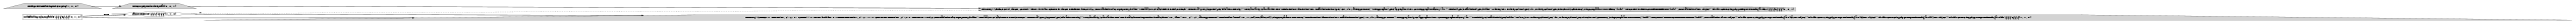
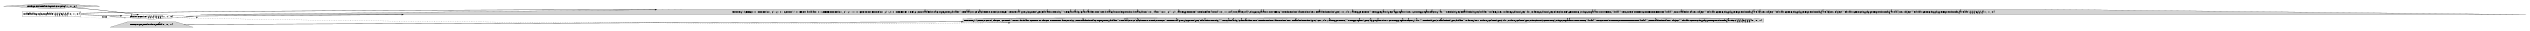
  digraph {
    rankdir=LR
    node [fillcolor=lightgray shape=diamond style=filled]
    edge [arrowhead=normal style=bold]
-   n1 [label="testExpressionFilteringAndGrouping['1', '0', '0']" shape=trapezium]
+   n1 [label="testExpressionFilteringAndGrouping['1', '0', '0']"]
    n2 [fillcolor=white label="cannotVectorize()@@@4@@@['1', '1', '0']"]
    n3 [label="testQuery(\"SELECT\" + \" FLOOR(m1 / 2) * 2,\" + \" COUNT(*)\" + \"FROM druid.foo\" + \"WHERE FLOOR(m1 / 2) * 2 > -1\" + \"GROUP BY FLOOR(m1 / 2) * 2\" + \"ORDER BY 1 DESC\",ImmutableList.of(GroupByQuery.builder().setDataSource(CalciteTests.DATASOURCE1).setInterval(querySegmentSpec(Filtration.eternity())).setGranularity(Granularities.ALL).setVirtualColumns(expressionVirtualColumn(\"v0\",\"(floor((\"m1\" / 2)) * 2)\",ValueType.FLOAT)).setDimFilter(bound(\"v0\",\"-1\",null,true,false,null,StringComparators.NUMERIC)).setDimensions(dimensions(new DefaultDimensionSpec(\"v0\",\"d0\",ValueType.FLOAT))).setAggregatorSpecs(aggregators(new CountAggregatorFactory(\"a0\"))).setLimitSpec(DefaultLimitSpec.builder().orderBy(new OrderByColumnSpec(\"d0\",OrderByColumnSpec.Direction.DESCENDING,StringComparators.NUMERIC)).build()).setContext(QUERY_CONTEXT_DEFAULT).build()),ImmutableList.of(new Object((((edu.fdu.CPPDG.tinypdg.pe.ExpressionInfo@a7e4ca,new Object((((edu.fdu.CPPDG.tinypdg.pe.ExpressionInfo@a7e4cf,new Object((((edu.fdu.CPPDG.tinypdg.pe.ExpressionInfo@a7e4d4,new Object((((edu.fdu.CPPDG.tinypdg.pe.ExpressionInfo@a7e4d9))@@@6@@@['1', '1', '0']" shape=trapezium]
    n4 [label="testQuery(\"SELECT cnt AS theCnt, COUNT(*) FROM druid.foo GROUP BY theCnt ORDER BY theCnt ASC\",ImmutableList.of(GroupByQuery.builder().setDataSource(CalciteTests.DATASOURCE1).setInterval(querySegmentSpec(Filtration.eternity())).setGranularity(Granularities.ALL).setDimensions(dimensions(new DefaultDimensionSpec(\"cnt\",\"d0\",ValueType.LONG))).setAggregatorSpecs(aggregators(new CountAggregatorFactory(\"a0\"))).setLimitSpec(DefaultLimitSpec.builder().orderBy(new OrderByColumnSpec(\"d0\",OrderByColumnSpec.Direction.ASCENDING,StringComparators.NUMERIC)).build()).setContext(QUERY_CONTEXT_DEFAULT).build()),ImmutableList.of(new Object((((edu.fdu.CPPDG.tinypdg.pe.ExpressionInfo@a7e52c))@@@3@@@['0', '0', '1']" shape=cylinder]
    n5 [fillcolor=white label="NullHandling.sqlCompatible()@@@3@@@['0', '1', '0']" shape=note]
    n6 [label="testGroupByAndOrderByAlias['0', '0', '1']" shape=trapezium]
-   n1 -> n6
+   n1 -> n2
    n2 -> n3
    n2 -> n4 [label=0 style=dashed]
    n5 -> n2 [arrowhead=odot label=true style=dotted]
    n5 -> n2
    n5 -> n3
    n6 -> n4
  }
